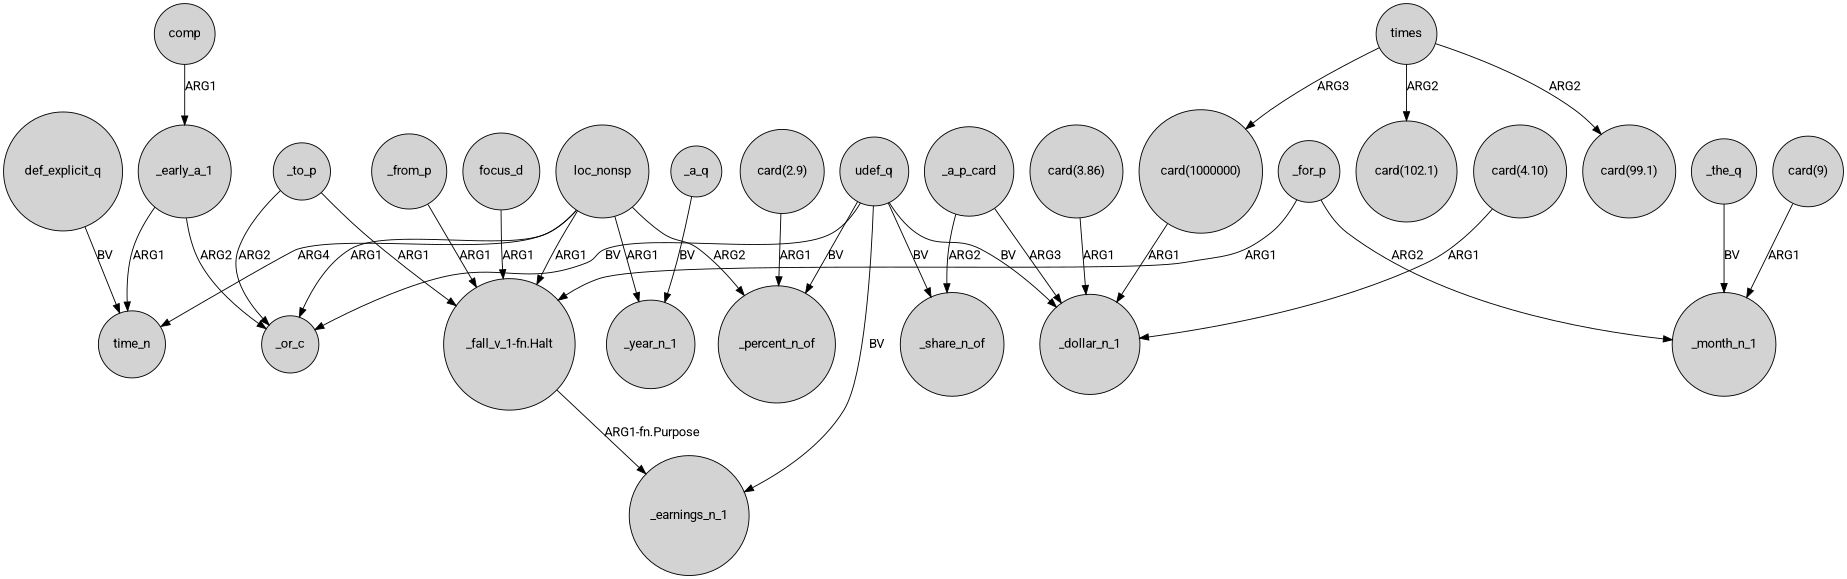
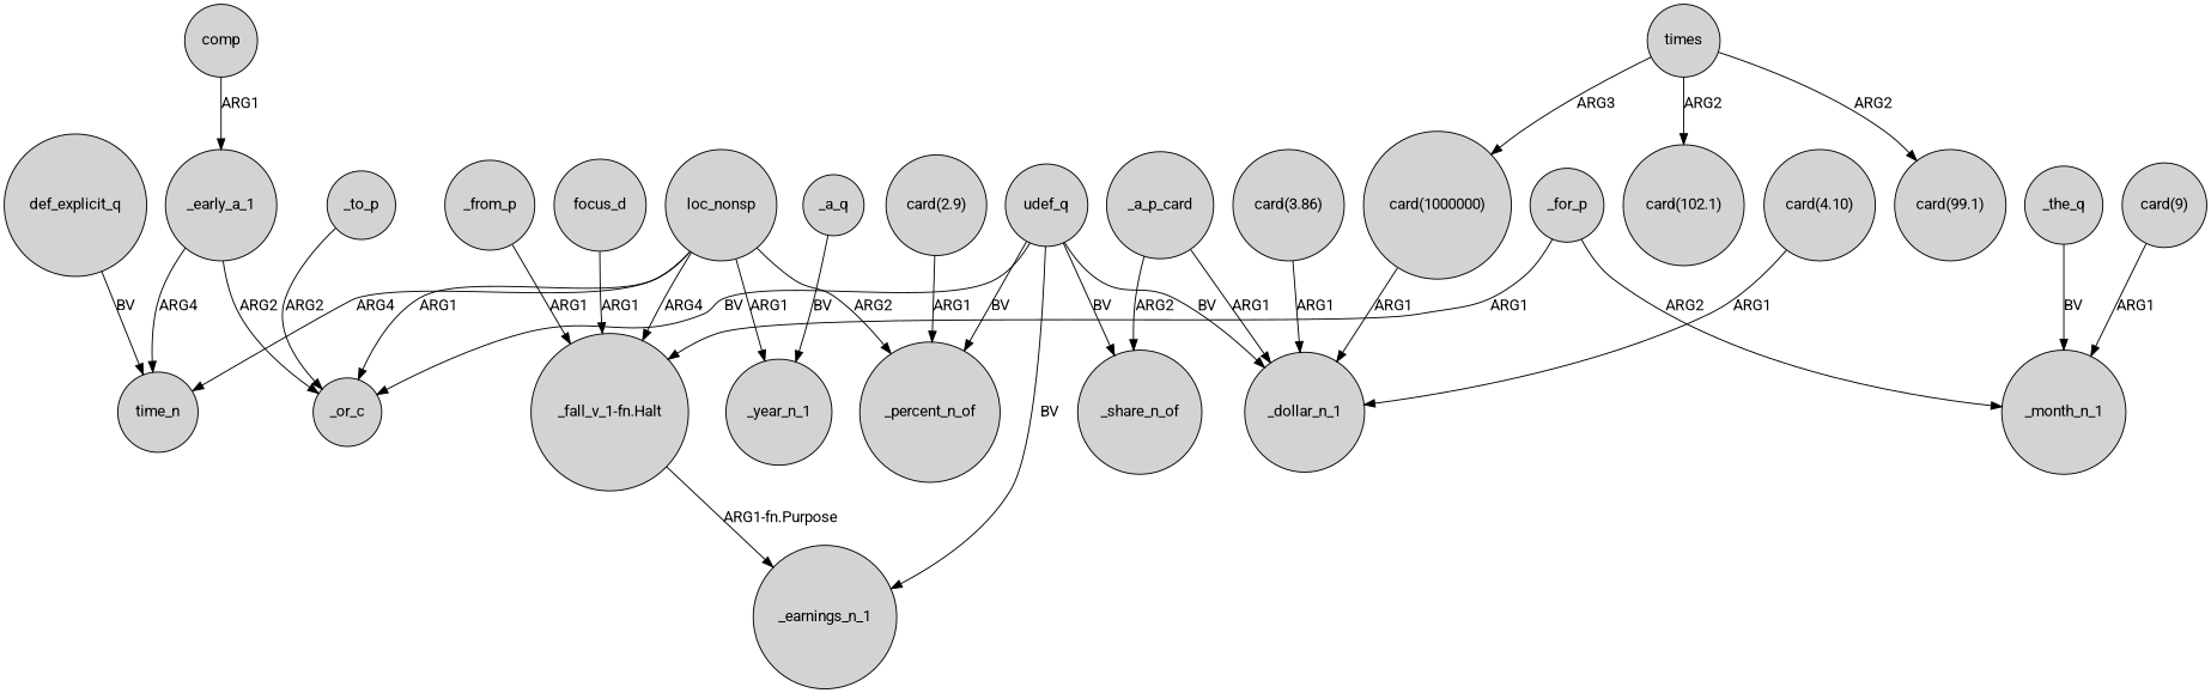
  digraph {
    fontname=Roboto
    node [fontname=Roboto shape=circle style=filled]
    edge [fontname=Roboto]
    _early_a_1
    time_n
    _or_c
    _to_p
    "_fall_v_1-fn.Halt"
    _earnings_n_1
    "card(2.9)"
    _percent_n_of
    _the_q
    _month_n_1
    loc_nonsp
    _year_n_1
    focus_d
    _for_p
    "card(3.86)"
    _dollar_n_1
    times
    "card(1000000)"
    "card(99.1)"
    "card(102.1)"
    comp
    "card(4.10)"
    _a_q
    udef_q
    _share_n_of
    n26 [label=_a_p_card]
    _from_p
    def_explicit_q
    "card(9)"
-   _early_a_1 -> time_n [label=ARG1]
+   _early_a_1 -> time_n [label=ARG4]
    _early_a_1 -> _or_c [label=ARG2]
    _to_p -> _or_c [label=ARG2]
-   _to_p -> "_fall_v_1-fn.Halt" [label=ARG1]
    "_fall_v_1-fn.Halt" -> _earnings_n_1 [label="ARG1-fn.Purpose"]
    "card(2.9)" -> _percent_n_of [label=ARG1]
    _the_q -> _month_n_1 [label=BV]
    loc_nonsp -> time_n [label=ARG4]
    loc_nonsp -> _or_c [label=ARG1]
-   loc_nonsp -> "_fall_v_1-fn.Halt" [label=ARG1]
+   loc_nonsp -> "_fall_v_1-fn.Halt" [label=ARG4]
    loc_nonsp -> _percent_n_of [label=ARG2]
    loc_nonsp -> _year_n_1 [label=ARG1]
    focus_d -> "_fall_v_1-fn.Halt" [label=ARG1]
    _for_p -> "_fall_v_1-fn.Halt" [label=ARG1]
    _for_p -> _month_n_1 [label=ARG2]
    "card(3.86)" -> _dollar_n_1 [label=ARG1]
    times -> "card(1000000)" [label=ARG3]
    times -> "card(99.1)" [label=ARG2]
    times -> "card(102.1)" [label=ARG2]
    "card(1000000)" -> _dollar_n_1 [label=ARG1]
    comp -> _early_a_1 [label=ARG1]
    "card(4.10)" -> _dollar_n_1 [label=ARG1]
    _a_q -> _year_n_1 [label=BV]
    udef_q -> _or_c [label=BV]
    udef_q -> _earnings_n_1 [label=BV]
    udef_q -> _percent_n_of [label=BV]
    udef_q -> _dollar_n_1 [label=BV]
    udef_q -> _share_n_of [label=BV]
-   n26 -> _dollar_n_1 [label=ARG3]
+   n26 -> _dollar_n_1 [label=ARG1]
    n26 -> _share_n_of [label=ARG2]
    _from_p -> "_fall_v_1-fn.Halt" [label=ARG1]
    def_explicit_q -> time_n [label=BV]
    "card(9)" -> _month_n_1 [label=ARG1]
  }
